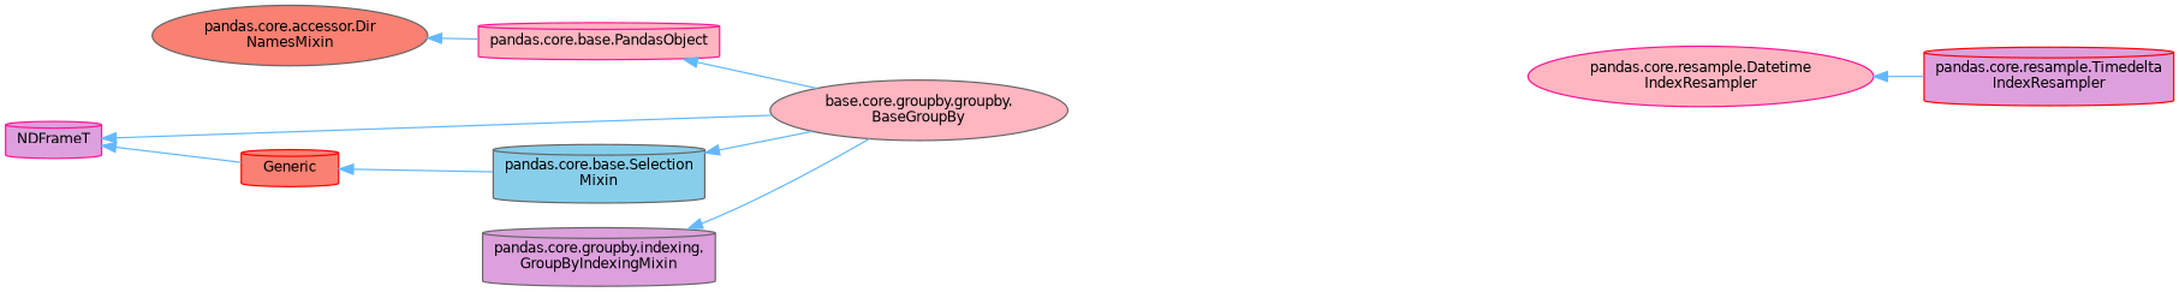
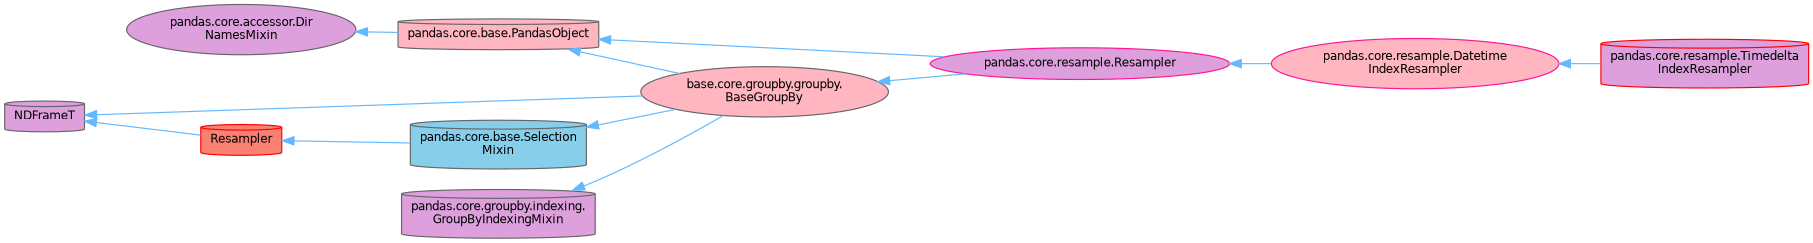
  digraph {
    rankdir=LR
    node [color=gray40 fillcolor=plum fontname=Helvetica fontsize=10 shape=cylinder style=filled]
    edge [color=steelblue1 dir=back fontname=Helvetica fontsize=10 labelfontname=Helvetica labelfontsize=10 style=solid]
    n1 [color=red fontcolor=black height=0.2 label="pandas.core.resample.Timedelta\lIndexResampler" width=0.4]
    n2 [color=deeppink fillcolor=lightpink height=0.2 label="pandas.core.resample.Datetime\lIndexResampler" shape=ellipse width=0.4]
+   n3 [color=deeppink height=0.2 label="pandas.core.resample.Resampler" shape=ellipse width=0.4]
    n4 [fillcolor=lightpink height=0.2 label="base.core.groupby.groupby.\lBaseGroupBy" shape=ellipse width=0.4]
-   n5 [color=deeppink fillcolor=lightpink height=0.2 label="pandas.core.base.PandasObject" width=0.4]
-   n6 [fillcolor=salmon height=0.2 label="pandas.core.accessor.Dir\lNamesMixin" shape=ellipse width=0.4]
+   n5 [fillcolor=lightpink height=0.2 label="pandas.core.base.PandasObject" width=0.4]
+   n6 [height=0.2 label="pandas.core.accessor.Dir\lNamesMixin" shape=ellipse width=0.4]
    n7 [fillcolor=skyblue height=0.2 label="pandas.core.base.Selection\lMixin" width=0.4]
-   n8 [color=red fillcolor=salmon height=0.2 label=Generic width=0.4]
-   n9 [color=deeppink height=0.2 label=NDFrameT width=0.4]
+   n8 [color=red fillcolor=salmon height=0.2 label=Resampler width=0.4]
+   n9 [height=0.2 label=NDFrameT width=0.4]
    n10 [height=0.2 label="pandas.core.groupby.indexing.\lGroupByIndexingMixin" width=0.4]
    n2 -> n1
+   n3 -> n2
+   n4 -> n3
+   n5 -> n3
    n5 -> n4
    n6 -> n5
    n7 -> n4
    n8 -> n7
    n9 -> n4
    n9 -> n8
    n10 -> n4
  }
